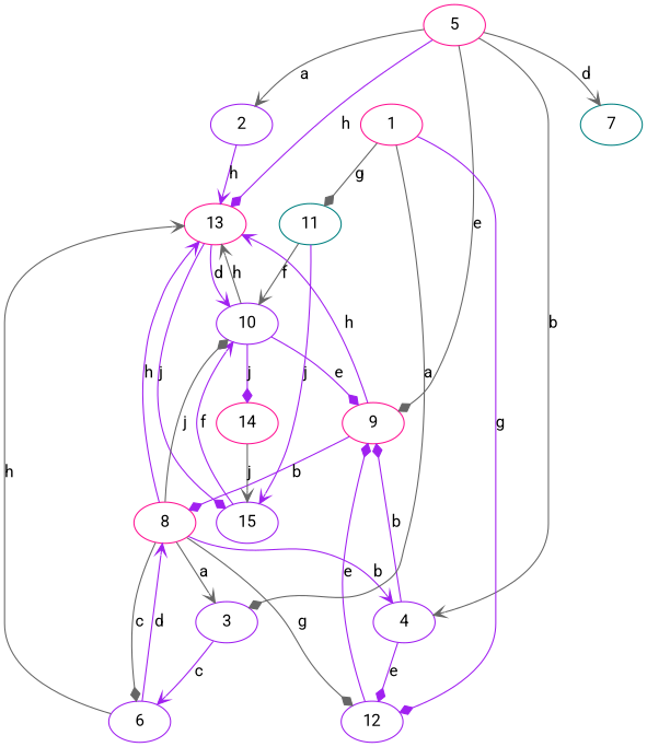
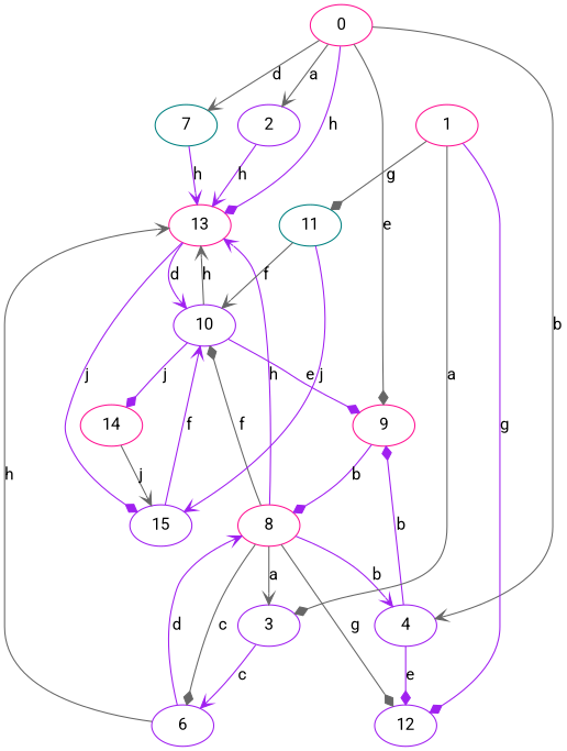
  strict digraph {
    fontname=Roboto
    node [color=purple fontname=Roboto]
    edge [arrowhead=vee color=purple fontname=Roboto]
    2
    13 [color=deeppink]
    10
    15
    3
    6
    8 [color=deeppink]
    4
    12
    9 [color=deeppink]
-   0 [color=deeppink label=5]
+   0 [color=deeppink]
    7 [color=teal]
    1 [color=deeppink]
    11 [color=teal]
    14 [color=deeppink]
    2 -> 13 [label=h]
    13 -> 10 [label=d]
    13 -> 15 [arrowhead=diamond label=j]
    10 -> 13 [color=gray40 label=h]
    10 -> 9 [arrowhead=diamond label=e]
    10 -> 14 [arrowhead=diamond label=j]
    15 -> 10 [label=f]
    3 -> 6 [label=c]
    6 -> 13 [color=gray40 label=h]
    6 -> 8 [label=d]
    8 -> 13 [label=h]
-   8 -> 10 [arrowhead=diamond color=gray40 label=j]
+   8 -> 10 [arrowhead=diamond color=gray40 label=f]
    8 -> 3 [color=gray40 label=a]
    8 -> 6 [arrowhead=diamond color=gray40 label=c]
    8 -> 4 [label=b]
    8 -> 12 [arrowhead=diamond color=gray40 label=g]
    4 -> 12 [arrowhead=diamond label=e]
    4 -> 9 [arrowhead=diamond label=b]
-   12 -> 9 [arrowhead=diamond label=e]
    9 -> 8 [arrowhead=diamond label=b]
    0 -> 2 [color=gray40 label=a]
    0 -> 13 [arrowhead=diamond label=h]
    0 -> 4 [color=gray40 label=b]
    0 -> 9 [arrowhead=diamond color=gray40 label=e]
    0 -> 7 [color=gray40 label=d]
-   9 -> 13 [label=h]
+   7 -> 13 [label=h]
    1 -> 3 [arrowhead=diamond color=gray40 label=a]
    1 -> 12 [arrowhead=diamond label=g]
    1 -> 11 [arrowhead=diamond color=gray40 label=g]
    11 -> 10 [color=gray40 label=f]
    11 -> 15 [label=j]
    14 -> 15 [color=gray40 label=j]
  }
